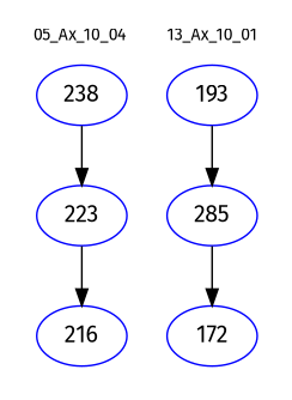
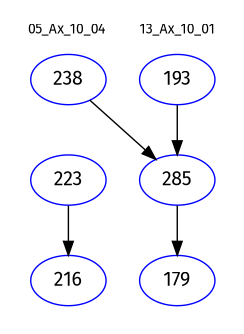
  digraph {
    fontname="Fira Sans"
    node [color=blue fontname="Fira Sans"]
    edge [color=black fontname="Fira Sans"]
    n1 [label=238]
    n2 [label=223]
    n3 [label=216]
    n4 [label=193]
    n5 [label=285]
-   n6 [label=172]
+   n6 [label=179]
    subgraph cluster_1 {
      color=white
      fontsize=10
      label="05_Ax_10_04"
      n1
      n2
      n3
    }
    subgraph cluster_2 {
      color=white
      fontsize=10
      label="13_Ax_10_01"
      n4
      n5
      n6
    }
-   n1 -> n2
+   n1 -> n5
    n2 -> n3
    n4 -> n5
    n5 -> n6
  }
